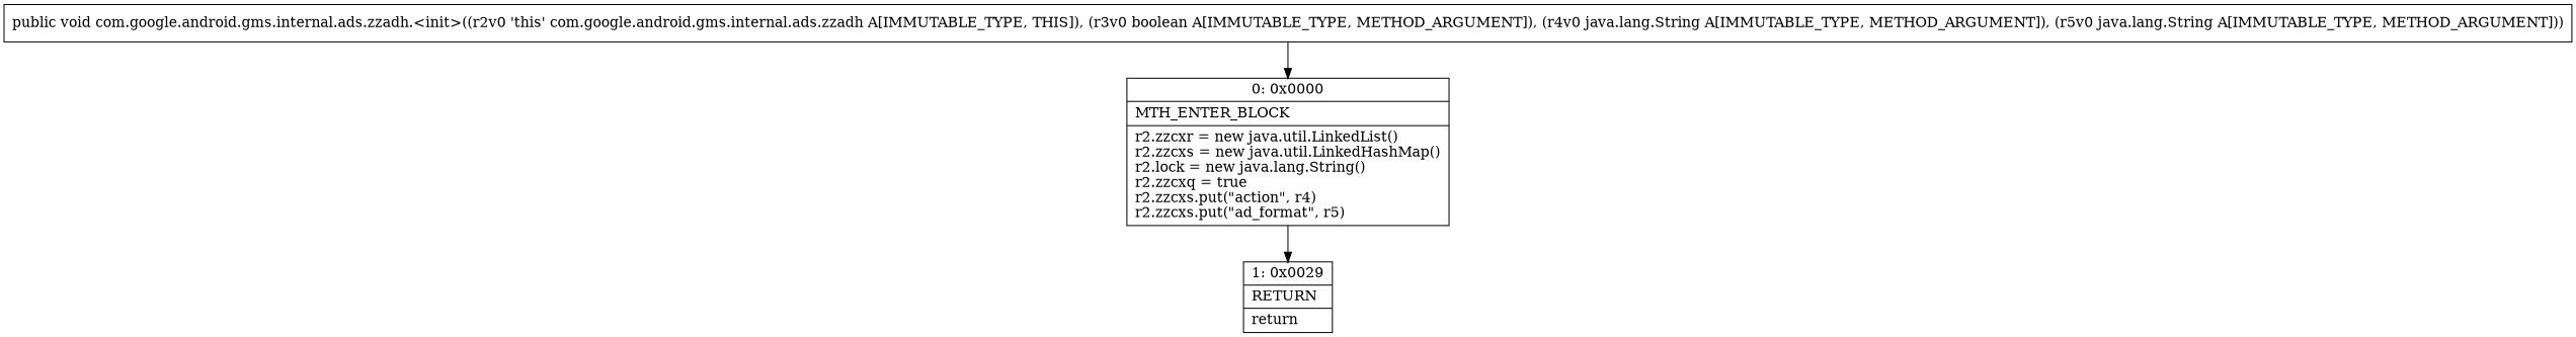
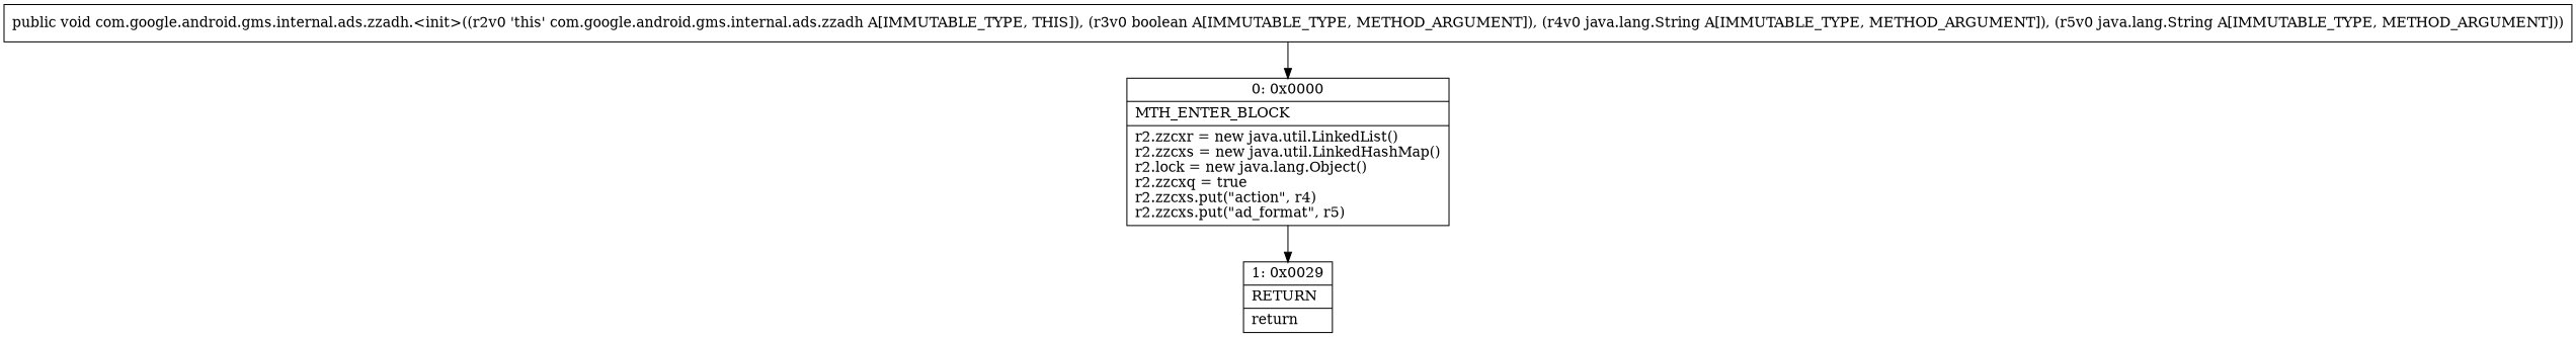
  digraph {
    node [shape=record]
-   n1 [label="{0\:\ 0x0000|MTH_ENTER_BLOCK\l|r2.zzcxr = new java.util.LinkedList()\lr2.zzcxs = new java.util.LinkedHashMap()\lr2.lock = new java.lang.String()\lr2.zzcxq = true\lr2.zzcxs.put(\"action\", r4)\lr2.zzcxs.put(\"ad_format\", r5)\l}"]
+   n1 [label="{0\:\ 0x0000|MTH_ENTER_BLOCK\l|r2.zzcxr = new java.util.LinkedList()\lr2.zzcxs = new java.util.LinkedHashMap()\lr2.lock = new java.lang.Object()\lr2.zzcxq = true\lr2.zzcxs.put(\"action\", r4)\lr2.zzcxs.put(\"ad_format\", r5)\l}"]
    n2 [label="{1\:\ 0x0029|RETURN\l|return\l}"]
    n3 [label="{public void com.google.android.gms.internal.ads.zzadh.\<init\>((r2v0 'this' com.google.android.gms.internal.ads.zzadh A[IMMUTABLE_TYPE, THIS]), (r3v0 boolean A[IMMUTABLE_TYPE, METHOD_ARGUMENT]), (r4v0 java.lang.String A[IMMUTABLE_TYPE, METHOD_ARGUMENT]), (r5v0 java.lang.String A[IMMUTABLE_TYPE, METHOD_ARGUMENT])) }"]
    n1 -> n2
    n3 -> n1
  }
